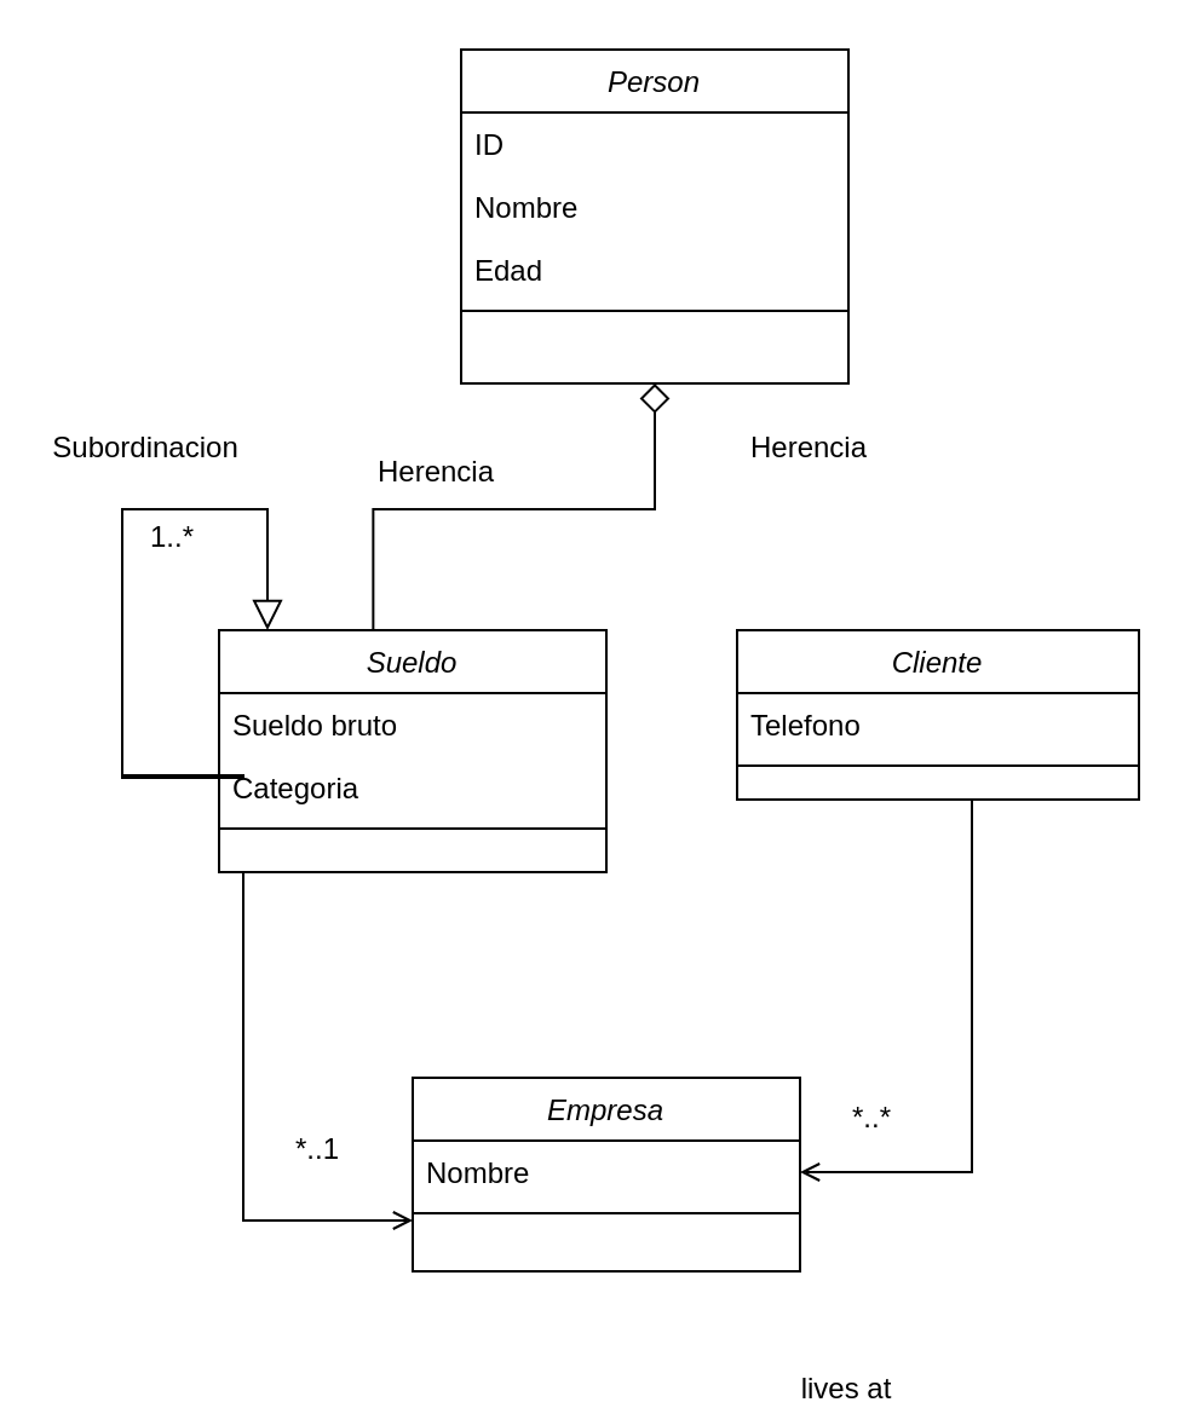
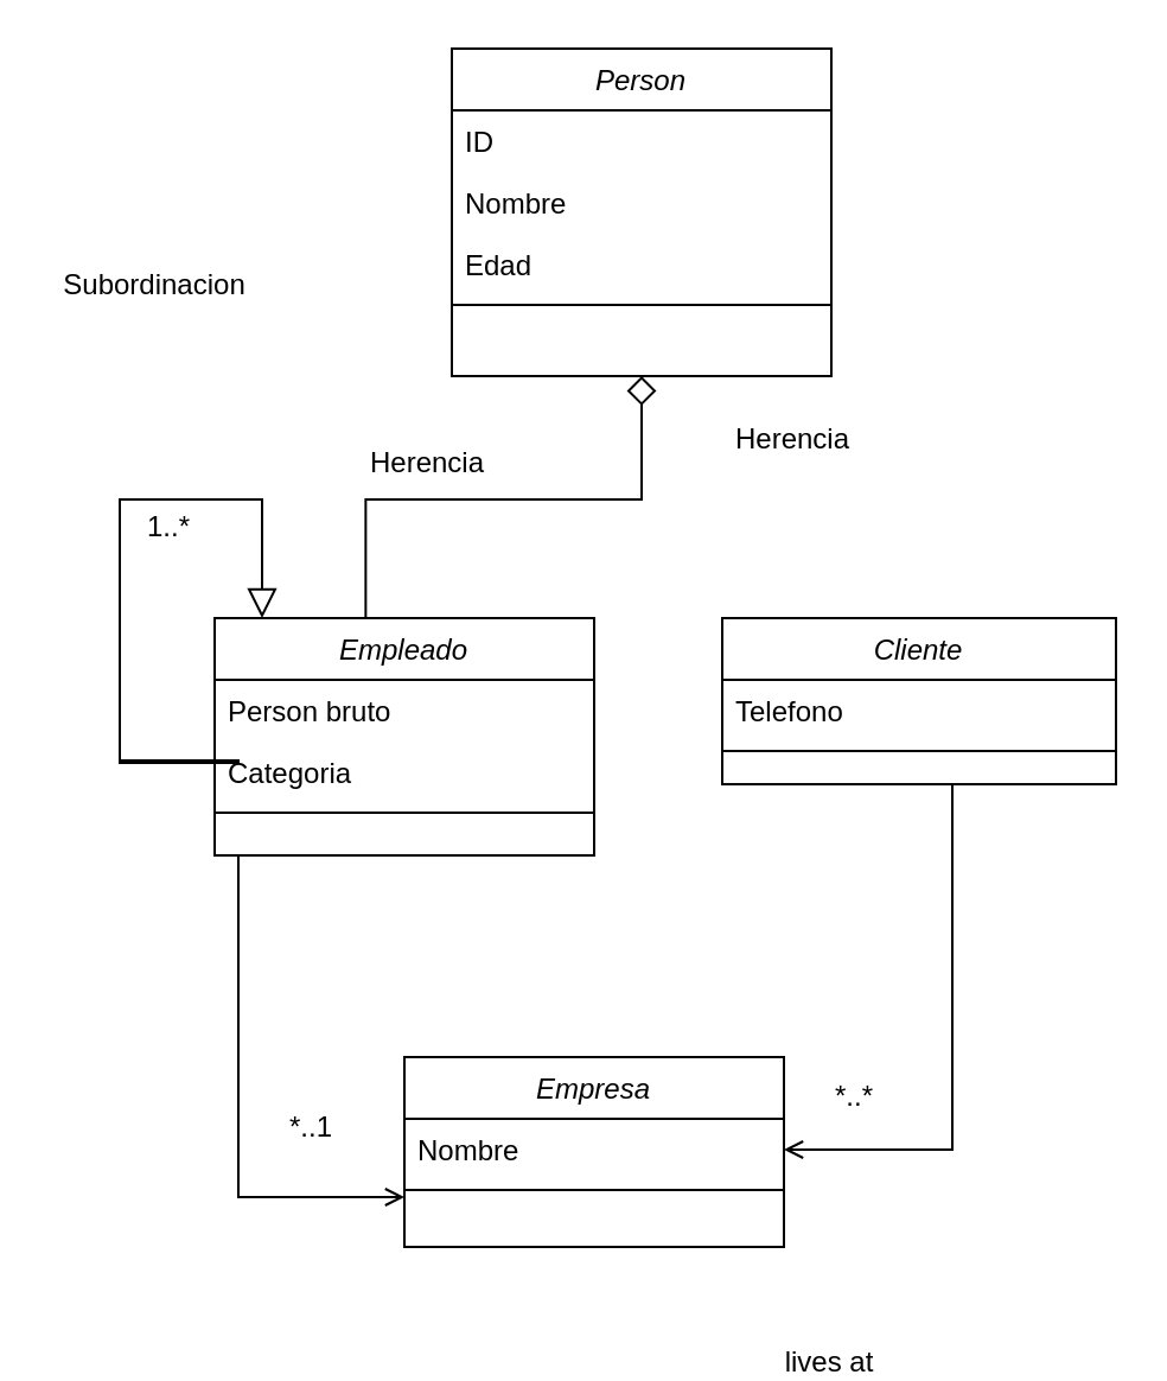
  <mxCell id="0" />
  <mxCell id="1" parent="0" />
  <mxCell id="2" value="Person" style="swimlane;fontStyle=2;align=center;verticalAlign=top;childLayout=stackLayout;horizontal=1;startSize=26;horizontalStack=0;resizeParent=1;resizeLast=0;collapsible=1;marginBottom=0;rounded=0;shadow=0;strokeWidth=1;" vertex="1" parent="1"><mxGeometry x="190" y="20" width="160" height="138" as="geometry"><mxRectangle x="230" y="140" width="160" height="26" as="alternateBounds" /></mxGeometry></mxCell>
  <mxCell id="3" value="ID" style="text;align=left;verticalAlign=top;spacingLeft=4;spacingRight=4;overflow=hidden;rotatable=0;points=[[0,0.5],[1,0.5]];portConstraint=eastwest;" vertex="1" parent="2"><mxGeometry y="26" width="160" height="26" as="geometry" /></mxCell>
  <mxCell id="4" value="Nombre" style="text;align=left;verticalAlign=top;spacingLeft=4;spacingRight=4;overflow=hidden;rotatable=0;points=[[0,0.5],[1,0.5]];portConstraint=eastwest;rounded=0;shadow=0;html=0;" vertex="1" parent="2"><mxGeometry y="52" width="160" height="26" as="geometry" /></mxCell>
  <mxCell id="5" value="Edad" style="text;align=left;verticalAlign=top;spacingLeft=4;spacingRight=4;overflow=hidden;rotatable=0;points=[[0,0.5],[1,0.5]];portConstraint=eastwest;rounded=0;shadow=0;html=0;" vertex="1" parent="2"><mxGeometry y="78" width="160" height="26" as="geometry" /></mxCell>
  <mxCell id="6" value="" style="line;html=1;strokeWidth=1;align=left;verticalAlign=middle;spacingTop=-1;spacingLeft=3;spacingRight=3;rotatable=0;labelPosition=right;points=[];portConstraint=eastwest;" vertex="1" parent="2"><mxGeometry y="104" width="160" height="8" as="geometry" /></mxCell>
  <mxCell id="7" value="" style="endArrow=diamond;endSize=10;endFill=0;shadow=0;strokeWidth=1;rounded=0;edgeStyle=elbowEdgeStyle;elbow=vertical;exitX=0.398;exitY=0.017;exitDx=0;exitDy=0;exitPerimeter=0;" edge="1" parent="1" source="8" target="2"><mxGeometry width="160" relative="1" as="geometry"><mxPoint x="170" y="260" as="sourcePoint" /><mxPoint x="170" y="103" as="targetPoint" /></mxGeometry></mxCell>
- <mxCell id="8" value="Sueldo" style="swimlane;fontStyle=2;align=center;verticalAlign=top;childLayout=stackLayout;horizontal=1;startSize=26;horizontalStack=0;resizeParent=1;resizeLast=0;collapsible=1;marginBottom=0;rounded=0;shadow=0;strokeWidth=1;" vertex="1" parent="1"><mxGeometry x="90" y="260" width="160" height="100" as="geometry"><mxRectangle x="230" y="140" width="160" height="26" as="alternateBounds" /></mxGeometry></mxCell>
- <mxCell id="9" value="Sueldo bruto" style="text;align=left;verticalAlign=top;spacingLeft=4;spacingRight=4;overflow=hidden;rotatable=0;points=[[0,0.5],[1,0.5]];portConstraint=eastwest;" vertex="1" parent="8"><mxGeometry y="26" width="160" height="26" as="geometry" /></mxCell>
+ <mxCell id="8" value="Empleado" style="swimlane;fontStyle=2;align=center;verticalAlign=top;childLayout=stackLayout;horizontal=1;startSize=26;horizontalStack=0;resizeParent=1;resizeLast=0;collapsible=1;marginBottom=0;rounded=0;shadow=0;strokeWidth=1;" vertex="1" parent="1"><mxGeometry x="90" y="260" width="160" height="100" as="geometry"><mxRectangle x="230" y="140" width="160" height="26" as="alternateBounds" /></mxGeometry></mxCell>
+ <mxCell id="9" value="Person bruto" style="text;align=left;verticalAlign=top;spacingLeft=4;spacingRight=4;overflow=hidden;rotatable=0;points=[[0,0.5],[1,0.5]];portConstraint=eastwest;" vertex="1" parent="8"><mxGeometry y="26" width="160" height="26" as="geometry" /></mxCell>
  <mxCell id="10" value="Categoria" style="text;align=left;verticalAlign=top;spacingLeft=4;spacingRight=4;overflow=hidden;rotatable=0;points=[[0,0.5],[1,0.5]];portConstraint=eastwest;rounded=0;shadow=0;html=0;" vertex="1" parent="8"><mxGeometry y="52" width="160" height="26" as="geometry" /></mxCell>
  <mxCell id="11" value="" style="line;html=1;strokeWidth=1;align=left;verticalAlign=middle;spacingTop=-1;spacingLeft=3;spacingRight=3;rotatable=0;labelPosition=right;points=[];portConstraint=eastwest;" vertex="1" parent="8"><mxGeometry y="78" width="160" height="8" as="geometry" /></mxCell>
  <mxCell id="12" value="Cliente" style="swimlane;fontStyle=2;align=center;verticalAlign=top;childLayout=stackLayout;horizontal=1;startSize=26;horizontalStack=0;resizeParent=1;resizeLast=0;collapsible=1;marginBottom=0;rounded=0;shadow=0;strokeWidth=1;" vertex="1" parent="1"><mxGeometry x="304" y="260" width="166" height="70" as="geometry"><mxRectangle x="230" y="140" width="160" height="26" as="alternateBounds" /></mxGeometry></mxCell>
  <mxCell id="13" value="Telefono" style="text;align=left;verticalAlign=top;spacingLeft=4;spacingRight=4;overflow=hidden;rotatable=0;points=[[0,0.5],[1,0.5]];portConstraint=eastwest;rounded=0;shadow=0;html=0;" vertex="1" parent="12"><mxGeometry y="26" width="166" height="26" as="geometry" /></mxCell>
  <mxCell id="14" value="" style="line;html=1;strokeWidth=1;align=left;verticalAlign=middle;spacingTop=-1;spacingLeft=3;spacingRight=3;rotatable=0;labelPosition=right;points=[];portConstraint=eastwest;" vertex="1" parent="12"><mxGeometry y="52" width="166" height="8" as="geometry" /></mxCell>
  <mxCell id="15" value="Empresa" style="swimlane;fontStyle=2;align=center;verticalAlign=top;childLayout=stackLayout;horizontal=1;startSize=26;horizontalStack=0;resizeParent=1;resizeLast=0;collapsible=1;marginBottom=0;rounded=0;shadow=0;strokeWidth=1;" vertex="1" parent="1"><mxGeometry x="170" y="445" width="160" height="80" as="geometry"><mxRectangle x="230" y="140" width="160" height="26" as="alternateBounds" /></mxGeometry></mxCell>
  <mxCell id="16" value="Nombre" style="text;align=left;verticalAlign=top;spacingLeft=4;spacingRight=4;overflow=hidden;rotatable=0;points=[[0,0.5],[1,0.5]];portConstraint=eastwest;" vertex="1" parent="15"><mxGeometry y="26" width="160" height="26" as="geometry" /></mxCell>
  <mxCell id="17" value="" style="line;html=1;strokeWidth=1;align=left;verticalAlign=middle;spacingTop=-1;spacingLeft=3;spacingRight=3;rotatable=0;labelPosition=right;points=[];portConstraint=eastwest;" vertex="1" parent="15"><mxGeometry y="52" width="160" height="8" as="geometry" /></mxCell>
  <mxCell id="18" value="Herencia" style="text;html=1;strokeColor=none;fillColor=none;align=center;verticalAlign=middle;whiteSpace=wrap;rounded=0;" vertex="1" parent="1"><mxGeometry x="304" y="170" width="60" height="30" as="geometry" /></mxCell>
  <mxCell id="19" value="Herencia" style="text;html=1;strokeColor=none;fillColor=none;align=center;verticalAlign=middle;whiteSpace=wrap;rounded=0;" vertex="1" parent="1"><mxGeometry x="150" y="180" width="60" height="30" as="geometry" /></mxCell>
  <mxCell id="20" value="" style="endArrow=open;shadow=0;strokeWidth=1;rounded=0;endFill=1;edgeStyle=elbowEdgeStyle;elbow=vertical;exitX=0.5;exitY=1;exitDx=0;exitDy=0;entryX=1;entryY=0.5;entryDx=0;entryDy=0;" edge="1" parent="1" target="16"><mxGeometry x="0.5" y="41" relative="1" as="geometry"><mxPoint x="401" y="330" as="sourcePoint" /><mxPoint x="400" y="415" as="targetPoint" /><mxPoint x="-40" y="32" as="offset" /><Array as="points"><mxPoint x="370" y="484" /></Array></mxGeometry></mxCell>
  <mxCell id="21" value="*..*" style="resizable=0;align=left;verticalAlign=bottom;labelBackgroundColor=none;fontSize=12;" connectable="0" vertex="1" parent="20"><mxGeometry x="-1" relative="1" as="geometry"><mxPoint x="-51" y="140" as="offset" /></mxGeometry></mxCell>
  <mxCell id="22" value="lives at" style="text;html=1;resizable=0;points=[];;align=center;verticalAlign=middle;labelBackgroundColor=none;rounded=0;shadow=0;strokeWidth=1;fontSize=12;" connectable="0" vertex="1" parent="20"><mxGeometry x="0.5" y="49" relative="1" as="geometry"><mxPoint x="-38" y="40" as="offset" /></mxGeometry></mxCell>
  <mxCell id="23" value="" style="endArrow=open;shadow=0;strokeWidth=1;rounded=0;endFill=1;edgeStyle=elbowEdgeStyle;elbow=vertical;" edge="1" parent="1" target="15"><mxGeometry x="0.5" y="41" relative="1" as="geometry"><mxPoint x="100" y="360" as="sourcePoint" /><mxPoint x="-20" y="504" as="targetPoint" /><mxPoint x="-40" y="32" as="offset" /><Array as="points"><mxPoint x="20" y="504" /></Array></mxGeometry></mxCell>
  <mxCell id="24" value="*..1" style="resizable=0;align=left;verticalAlign=bottom;labelBackgroundColor=none;fontSize=12;" connectable="0" vertex="1" parent="23"><mxGeometry x="-1" relative="1" as="geometry"><mxPoint x="20" y="123" as="offset" /></mxGeometry></mxCell>
  <mxCell id="25" value="" style="endArrow=block;endSize=10;endFill=0;shadow=0;strokeWidth=1;rounded=0;edgeStyle=orthogonalEdgeStyle;elbow=vertical;" edge="1" parent="1" target="8"><mxGeometry width="160" relative="1" as="geometry"><mxPoint x="50" y="320" as="sourcePoint" /><mxPoint x="100" y="160" as="targetPoint" /><Array as="points"><mxPoint x="100" y="320" /><mxPoint x="100" y="321" /><mxPoint x="50" y="321" /><mxPoint x="50" y="210" /><mxPoint x="110" y="210" /></Array></mxGeometry></mxCell>
  <mxCell id="26" value="1..*" style="resizable=0;align=left;verticalAlign=bottom;labelBackgroundColor=none;fontSize=12;fillColor=#dae8fc;" connectable="0" vertex="1" parent="1"><mxGeometry x="60" y="230" as="geometry" /></mxCell>
- <mxCell id="27" value="Subordinacion" style="text;html=1;strokeColor=none;fillColor=none;align=center;verticalAlign=middle;whiteSpace=wrap;rounded=0;" vertex="1" parent="1"><mxGeometry x="30" y="170" width="60" height="30" as="geometry" /></mxCell>
+ <mxCell id="27" value="Subordinacion" style="text;html=1;strokeColor=none;fillColor=none;align=center;verticalAlign=middle;whiteSpace=wrap;rounded=0;" vertex="1" parent="1"><mxGeometry x="35" y="105" width="60" height="30" as="geometry" /></mxCell>
